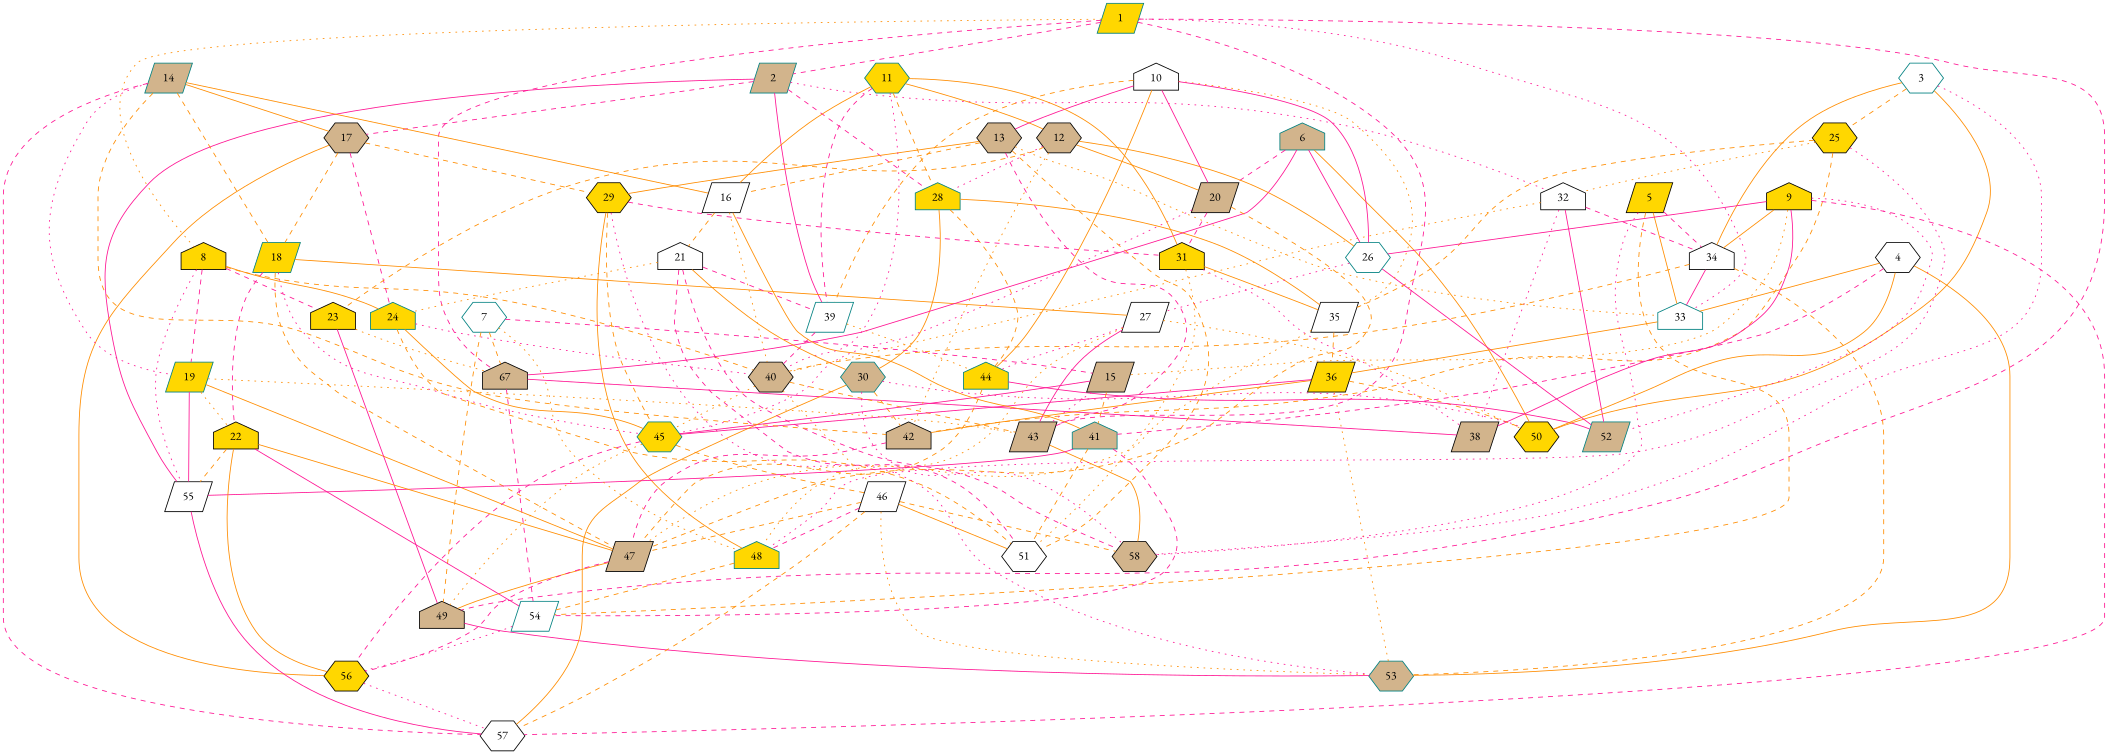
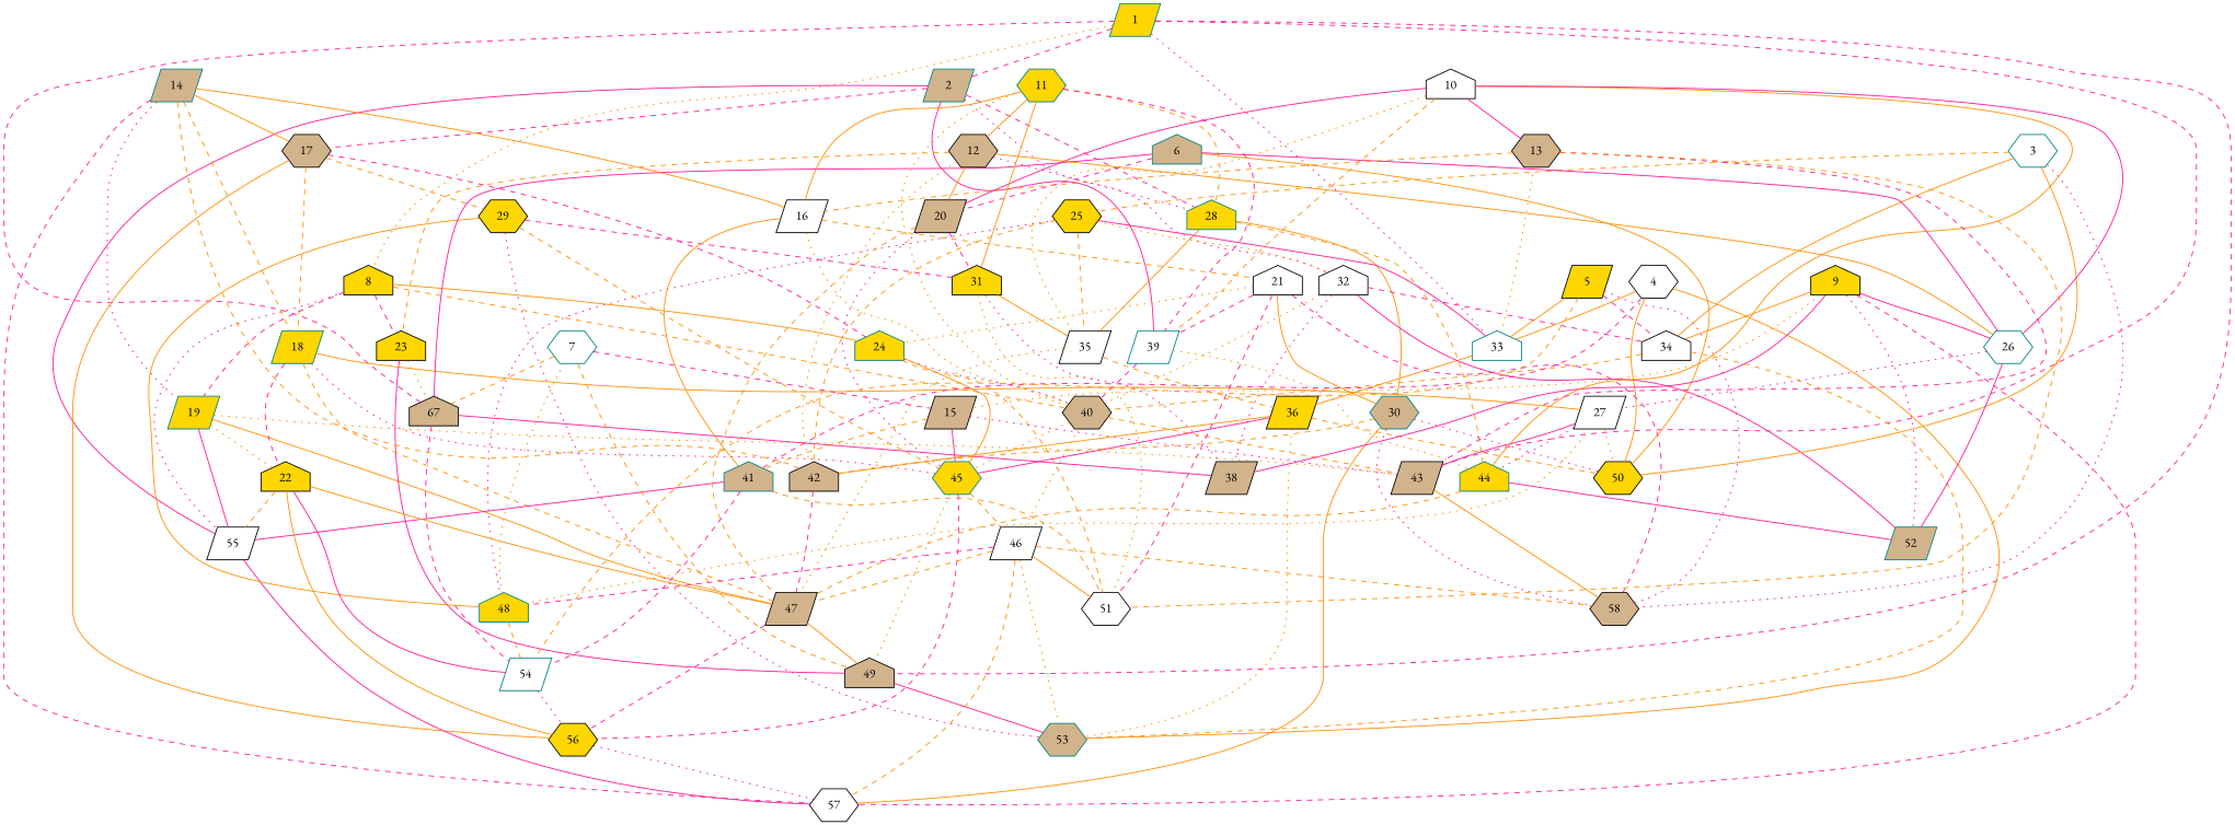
  graph {
    fontname="EB Garamond"
    node [color=black fillcolor=gold fontname="EB Garamond" shape=parallelogram style=filled]
    edge [color=darkorange fontname="EB Garamond" style=dashed weight=1.0]
    1 [color=teal]
    2 [color=teal fillcolor=tan]
    8 [shape=house]
    33 [color=teal fillcolor=white shape=house]
    n5 [fillcolor=tan label=67 shape=house]
    43 [fillcolor=tan]
    49 [fillcolor=tan shape=house]
    17 [fillcolor=tan shape=hexagon]
    28 [color=teal shape=house]
    32 [fillcolor=white shape=house]
    39 [color=teal fillcolor=white]
    55 [fillcolor=white]
    19 [color=teal]
    23 [shape=house]
    24 [color=teal shape=house]
    40 [fillcolor=tan shape=hexagon]
    36
    54 [color=teal fillcolor=white]
    38 [fillcolor=tan]
    58 [fillcolor=tan shape=hexagon]
    53 [color=teal fillcolor=tan shape=hexagon]
    29 [shape=hexagon]
    18 [color=teal]
    56 [shape=hexagon]
    35 [fillcolor=white]
    44 [color=teal shape=house]
    30 [color=teal fillcolor=tan shape=hexagon]
    34 [fillcolor=white shape=house]
    52 [color=teal fillcolor=tan]
    57 [fillcolor=white shape=hexagon]
    3 [color=teal fillcolor=white shape=hexagon]
    25 [shape=hexagon]
    50 [shape=hexagon]
    48 [color=teal shape=house]
    42 [fillcolor=tan shape=house]
    4 [fillcolor=white shape=hexagon]
    41 [color=teal fillcolor=tan shape=house]
    51 [fillcolor=white shape=hexagon]
    5
    6 [color=teal fillcolor=tan shape=house]
    20 [fillcolor=tan]
    26 [color=teal fillcolor=white shape=hexagon]
    31 [shape=house]
    45 [color=teal shape=hexagon]
    47 [fillcolor=tan]
    27 [fillcolor=white]
    7 [color=teal fillcolor=white shape=hexagon]
    15 [fillcolor=tan]
    22 [shape=house]
    46 [fillcolor=white]
    9 [shape=house]
    10 [fillcolor=white shape=house]
    13 [fillcolor=tan shape=hexagon]
    16 [fillcolor=white]
    11 [color=teal shape=hexagon]
    12 [fillcolor=tan shape=hexagon]
    21 [fillcolor=white shape=house]
    14 [color=teal fillcolor=tan]
    1 -- 2 [color=deeppink]
    1 -- 8 [style=dotted]
    1 -- 33 [color=deeppink style=dotted]
    1 -- n5 [color=deeppink]
    1 -- 43 [color=deeppink]
    1 -- 49 [color=deeppink]
    2 -- 17 [color=deeppink]
    2 -- 28 [color=deeppink]
    2 -- 32 [color=deeppink style=dotted]
    2 -- 39 [color=deeppink style=solid]
    2 -- 55 [color=deeppink style=solid]
    8 -- 55 [color=deeppink style=dotted]
    8 -- 19 [color=deeppink]
    8 -- 23 [color=deeppink]
    8 -- 24 [style=solid]
    8 -- 40
    33 -- 36 [style=solid]
    n5 -- 54 [color=deeppink]
    n5 -- 38 [color=deeppink style=solid]
    43 -- 58 [style=solid]
    49 -- 53 [color=deeppink style=solid]
    17 -- 24 [color=deeppink]
    17 -- 29
    17 -- 18
    17 -- 56 [style=solid]
    28 -- 35 [style=solid]
    28 -- 44
    28 -- 30 [style=solid]
    32 -- 40 [style=dotted]
    32 -- 38 [color=deeppink style=dotted]
    32 -- 34 [color=deeppink]
    32 -- 52 [color=deeppink style=solid]
    39 -- 40 [color=deeppink]
    39 -- 44 [style=dotted]
    55 -- 57 [color=deeppink style=solid]
    19 -- 43 [style=dotted]
    19 -- 55 [color=deeppink style=solid]
    19 -- 47 [style=solid]
    19 -- 22 [style=dotted]
    23 -- n5 [style=dotted]
    23 -- 49 [color=deeppink style=solid]
    24 -- 40 [color=deeppink style=dotted]
    24 -- 51
    24 -- 45 [style=solid]
    40 -- 43
    40 -- 45 [style=dotted]
    40 -- 46 [style=dotted]
    36 -- 53 [style=dotted]
    36 -- 50
    36 -- 42 [style=solid]
    36 -- 45 [color=deeppink style=solid]
    54 -- 56 [color=deeppink style=dotted]
    29 -- 53 [color=deeppink style=dotted]
    29 -- 48 [style=solid]
    29 -- 31 [color=deeppink]
    29 -- 45
    18 -- 45 [color=deeppink style=dotted]
    18 -- 47
    18 -- 27 [style=solid]
    18 -- 22 [color=deeppink]
    56 -- 57 [color=deeppink style=dotted]
    35 -- 36
    35 -- 47 [style=dotted]
    44 -- 52 [color=deeppink style=solid]
    44 -- 47
    30 -- 58 [color=deeppink style=dotted]
    30 -- 57 [style=solid]
    30 -- 50 [color=deeppink style=dotted]
    30 -- 42
    34 -- 40
    34 -- 53
    3 -- 58 [color=deeppink style=dotted]
    3 -- 34 [style=solid]
    3 -- 25
    3 -- 50 [style=solid]
-   34 -- 33 [color=deeppink style=solid]
+   25 -- 33 [color=deeppink style=solid]
    25 -- 32 [style=dotted]
    25 -- 35
    25 -- 48 [color=deeppink style=dotted]
    25 -- 42
    48 -- 54
    42 -- 47 [color=deeppink]
    4 -- 33 [style=solid]
    4 -- 53 [style=solid]
    4 -- 50 [style=solid]
    4 -- 41 [color=deeppink]
    41 -- 55 [color=deeppink style=solid]
    41 -- 54 [color=deeppink]
    41 -- 51
    5 -- 33 [style=solid]
    5 -- 54
    5 -- 58 [color=deeppink style=dotted]
    5 -- 34 [color=deeppink]
    6 -- n5 [color=deeppink style=solid]
    6 -- 50 [style=solid]
    6 -- 20 [color=deeppink]
    6 -- 26 [color=deeppink style=solid]
    20 -- 31 [color=deeppink]
    20 -- 45 [color=deeppink style=dotted]
    20 -- 47
    26 -- 52 [color=deeppink style=solid]
    26 -- 27 [color=deeppink style=dotted]
    31 -- 38 [color=deeppink style=dotted]
    31 -- 35 [style=solid]
    31 -- 51 [style=dotted]
    45 -- 49 [style=dotted]
    45 -- 56 [color=deeppink]
    45 -- 46
    47 -- 49 [style=solid]
    47 -- 56 [color=deeppink]
    27 -- 43 [color=deeppink style=solid]
    27 -- 44 [color=deeppink style=dotted]
    27 -- 50 [style=dotted]
    27 -- 48 [style=dotted]
    7 -- n5
    7 -- 49
    7 -- 48 [style=dotted]
    7 -- 15 [color=deeppink]
    15 -- 43 [color=deeppink style=dotted]
    15 -- 41
    15 -- 45 [color=deeppink style=solid]
    22 -- 55
    22 -- 54 [color=deeppink style=solid]
    22 -- 56 [style=solid]
    22 -- 47 [style=solid]
    46 -- 58
    46 -- 53 [style=dotted]
    46 -- 57
    46 -- 48 [color=deeppink]
    46 -- 51 [style=solid]
    46 -- 47
    9 -- 38 [color=deeppink style=solid]
    9 -- 34 [style=solid]
    9 -- 52 [color=deeppink style=dotted]
    9 -- 57 [color=deeppink]
    9 -- 26 [color=deeppink style=solid]
    9 -- 15 [style=dotted]
    10 -- 39
    10 -- 35 [style=dotted]
    10 -- 44 [style=solid]
    10 -- 20 [color=deeppink style=solid]
    10 -- 26 [color=deeppink style=solid]
    10 -- 13 [color=deeppink style=solid]
    13 -- 33 [style=dotted]
    13 -- 43 [color=deeppink]
-   13 -- 29 [style=solid]
    13 -- 51
    13 -- 16
    16 -- 40 [style=dotted]
    16 -- 41 [style=solid]
    16 -- 21
    11 -- 28
    11 -- 39 [color=deeppink]
-   11 -- 40 [color=deeppink style=dotted]
+   11 -- 40 [style=dotted]
    11 -- 31 [style=solid]
    11 -- 16 [style=solid]
    11 -- 12 [style=solid]
    12 -- 28 [color=deeppink style=dotted]
    12 -- 23
    12 -- 42 [style=dotted]
    12 -- 20 [style=solid]
    12 -- 26 [style=solid]
    21 -- 39 [color=deeppink]
    21 -- 24 [style=dotted]
    21 -- 58 [color=deeppink]
    21 -- 30 [style=solid]
    21 -- 51 [color=deeppink]
    14 -- 17 [style=solid]
    14 -- 19 [color=deeppink style=dotted]
    14 -- 18
    14 -- 57 [color=deeppink]
    14 -- 42
    14 -- 16 [style=solid]
  }
